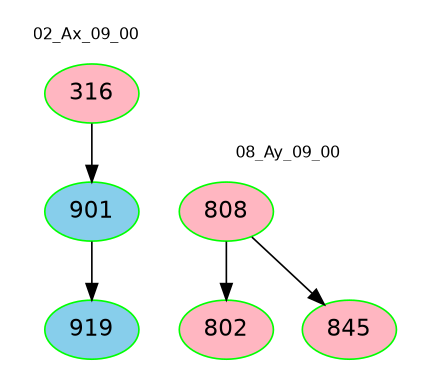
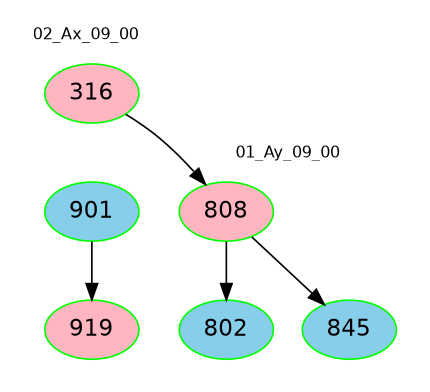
  digraph {
    fontname="DejaVu Sans"
    node [color=green fillcolor=lightpink fontname="DejaVu Sans" style=filled]
    edge [color=black fontname="DejaVu Sans"]
    n1 [label=316]
    n2 [fillcolor=skyblue label=901]
-   n3 [fillcolor=skyblue label=919]
+   n3 [label=919]
    n4 [label=808]
-   n5 [label=802]
-   n6 [label=845]
+   n5 [fillcolor=skyblue label=802]
+   n6 [fillcolor=skyblue label=845]
    subgraph cluster_1 {
      color=white
      fontsize=10
      label="02_Ax_09_00"
      n1
      n2
      n3
    }
    subgraph cluster_2 {
      color=white
      fontsize=10
-     label="08_Ay_09_00"
+     label="01_Ay_09_00"
      n4
      n5
      n6
    }
-   n1 -> n2
+   n1 -> n4
    n2 -> n3
    n4 -> n5
    n4 -> n6
  }
